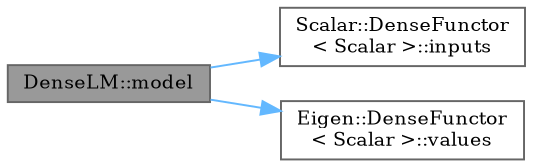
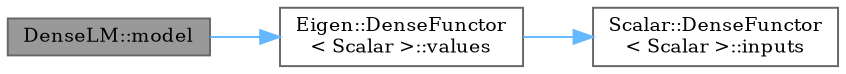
  digraph {
    fontname="DejaVu Serif"
    rankdir=LR
    node [color=grey40 fillcolor=white fontname="DejaVu Serif" fontsize=10 shape=box style=filled]
    edge [color=steelblue1 fontname="DejaVu Serif" fontsize=10 labelfontname=Helvetica labelfontsize=10 style=solid]
    n1 [color=gray40 fillcolor=grey60 fontcolor=black height=0.2 label="DenseLM::model" width=0.4]
    n2 [height=0.2 label="Scalar::DenseFunctor\l\< Scalar \>::inputs" width=0.4]
    n3 [height=0.2 label="Eigen::DenseFunctor\l\< Scalar \>::values" width=0.4]
-   n1 -> n2
+   n3 -> n2
    n1 -> n3
  }
